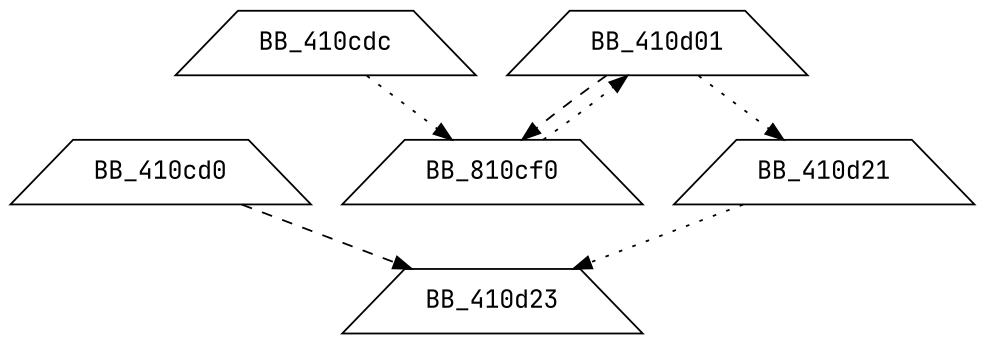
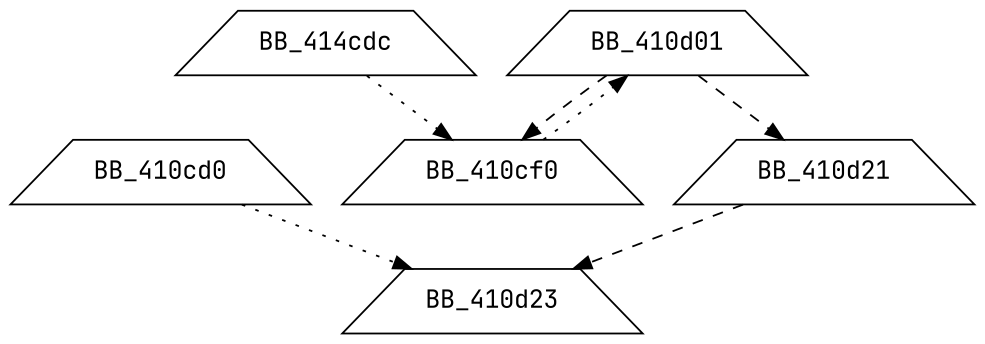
  digraph {
    fontname="JetBrains Mono"
    node [fontname="JetBrains Mono" shape=trapezium]
    edge [fontname="JetBrains Mono" style=dotted]
    BB_410cd0
    BB_410d23
-   BB_410cdc
-   BB_410cf0 [label=BB_810cf0]
+   BB_410cdc [label=BB_414cdc]
+   BB_410cf0
    BB_410d01
    BB_410d21
-   BB_410cd0 -> BB_410d23 [style=dashed]
+   BB_410cd0 -> BB_410d23
    BB_410cdc -> BB_410cf0
    BB_410cf0 -> BB_410d01
    BB_410d01 -> BB_410cf0 [style=dashed]
-   BB_410d01 -> BB_410d21
-   BB_410d21 -> BB_410d23
+   BB_410d01 -> BB_410d21 [style=dashed]
+   BB_410d21 -> BB_410d23 [style=dashed]
  }
